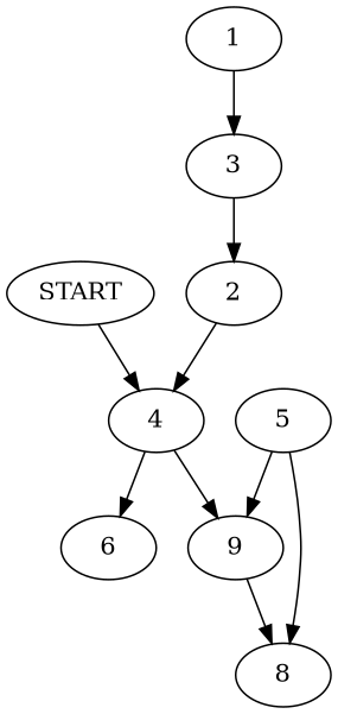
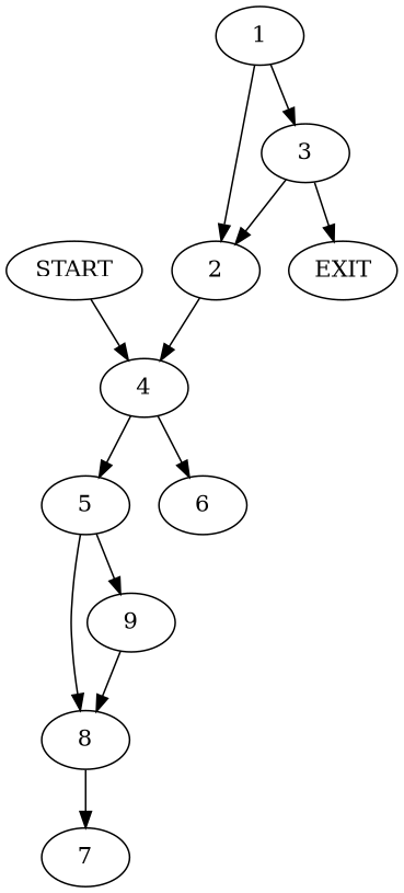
  digraph {
    n1 [label=START]
    4
    1
    2
    3
+   n6 [label=EXIT]
    5
    6
    8
    9
+   7
    n1 -> 4
-   4 -> 9
+   4 -> 5
    4 -> 6
+   1 -> 2
    1 -> 3
    2 -> 4
    3 -> 2
+   3 -> n6
    5 -> 8
    5 -> 9
+   8 -> 7
    9 -> 8
  }
